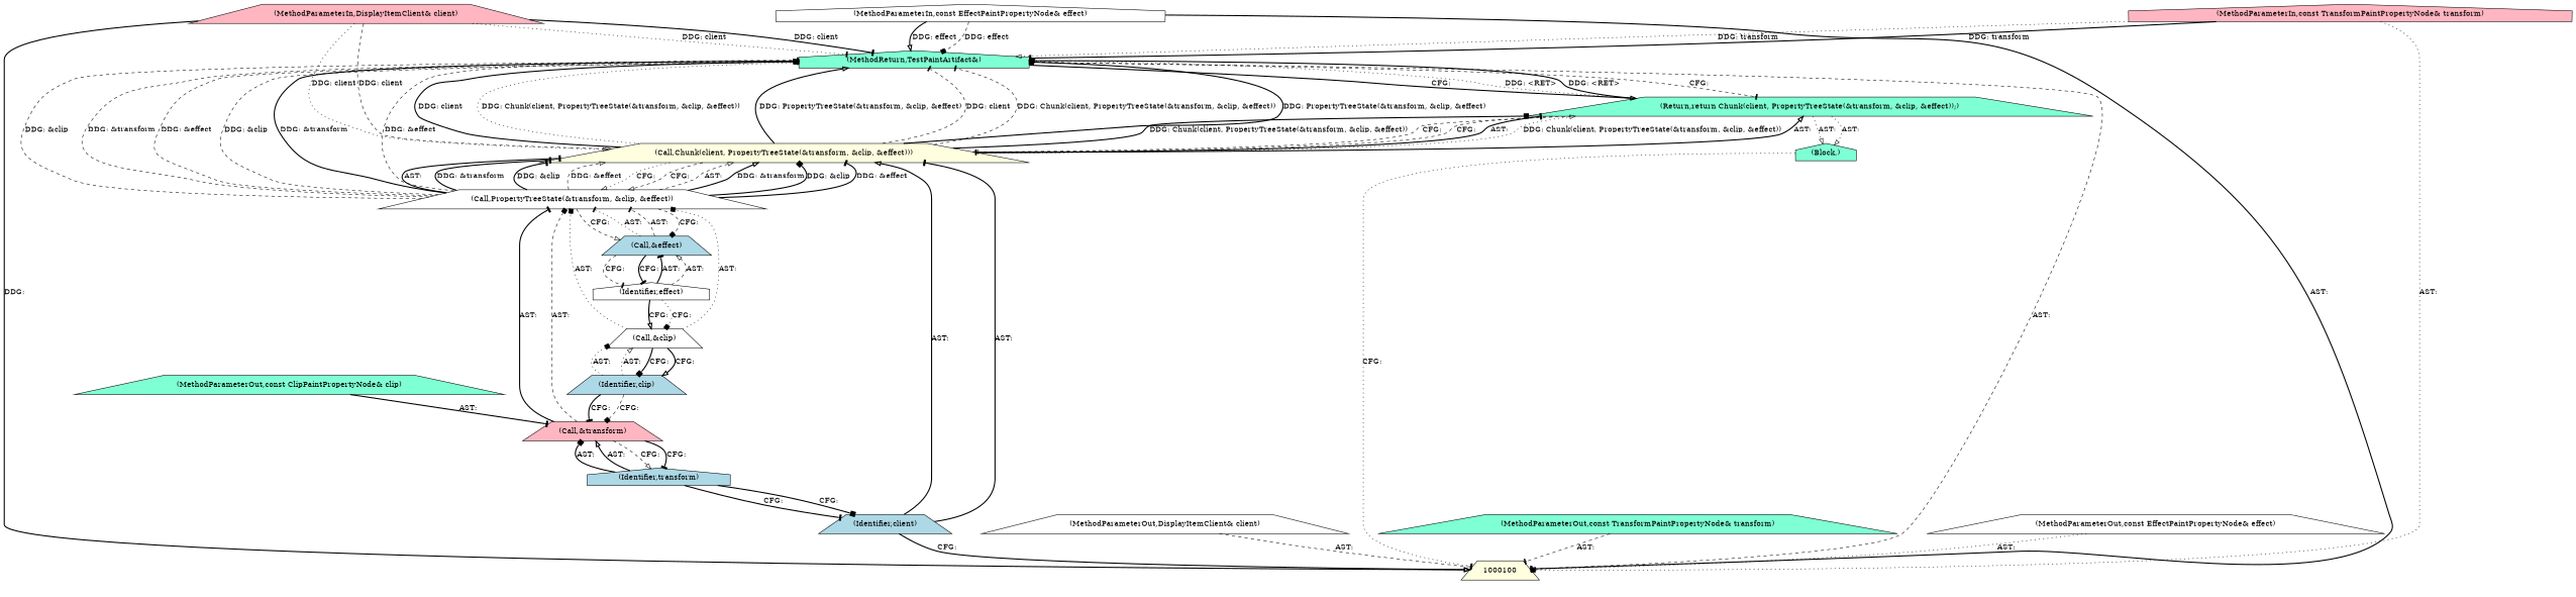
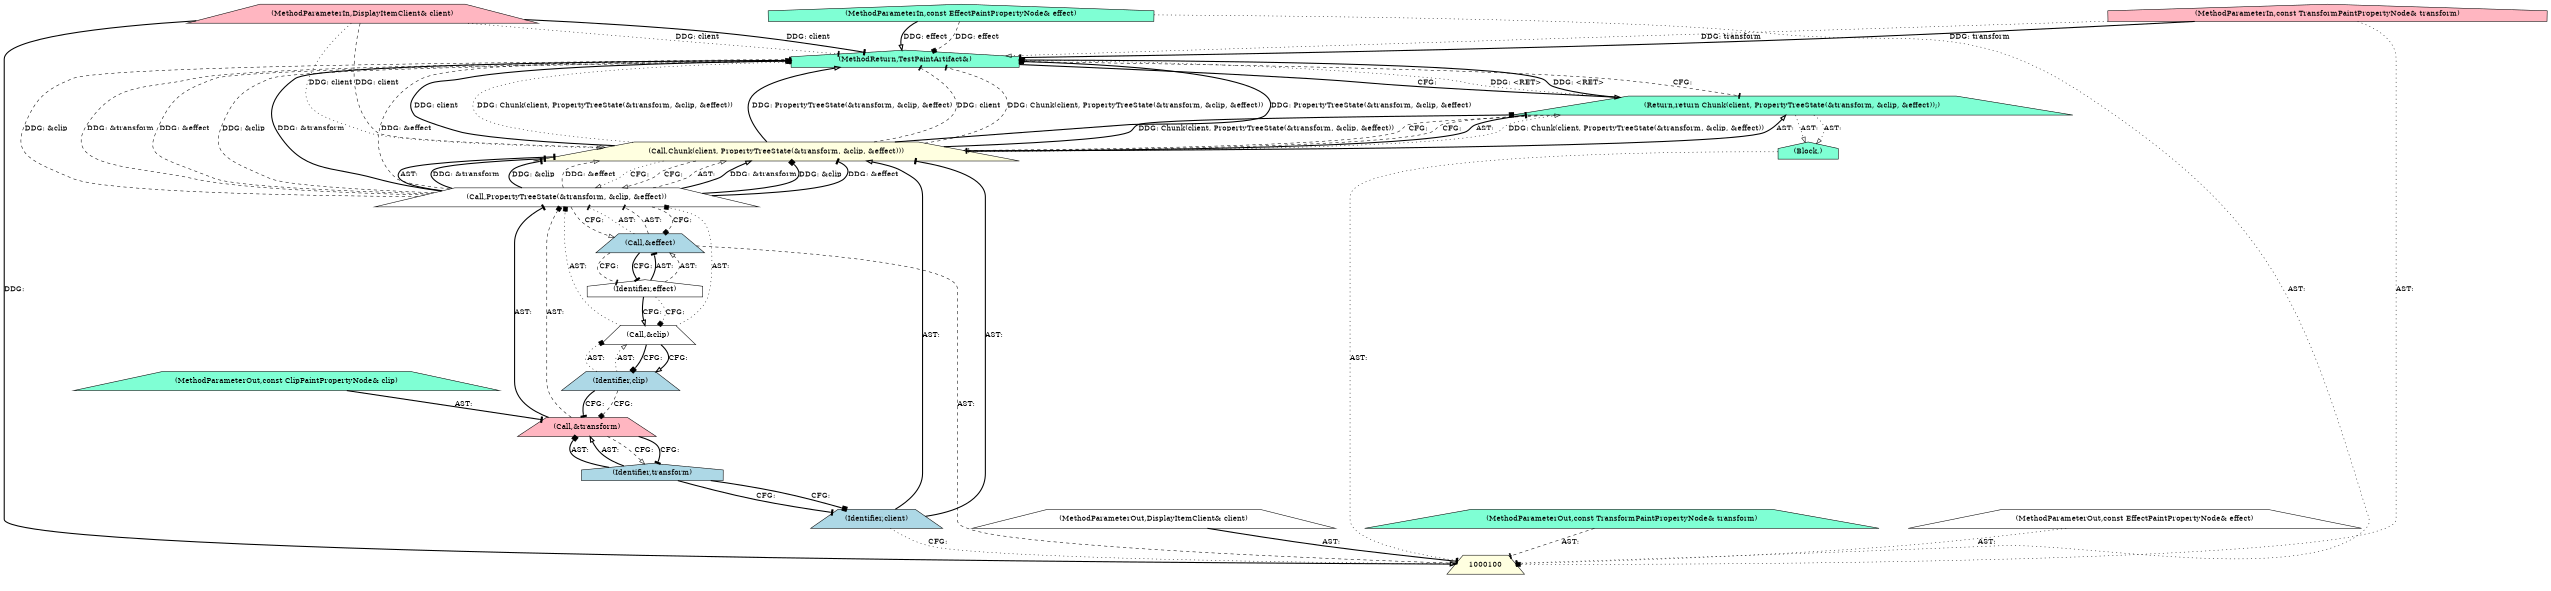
  digraph {
    node [fillcolor=white shape=trapezium style=filled]
    edge [arrowhead=tee style=bold]
    n1 [fillcolor=aquamarine label="(MethodReturn,TestPaintArtifact&)" shape=house]
    n2 [fillcolor=aquamarine label="(Return,return Chunk(client, PropertyTreeState(&transform, &clip, &effect));)"]
    1000100 [fillcolor=lightyellow]
    n4 [fillcolor=lightyellow label="(Call,Chunk(client, PropertyTreeState(&transform, &clip, &effect)))"]
    n5 [fillcolor=aquamarine label="(Block,)" shape=house]
    n6 [fillcolor=lightpink label="(MethodParameterIn,DisplayItemClient& client)"]
    n7 [label="(Call,PropertyTreeState(&transform, &clip, &effect))"]
    n8 [label="(MethodParameterOut,DisplayItemClient& client)"]
    n9 [fillcolor=lightpink label="(MethodParameterIn,const TransformPaintPropertyNode& transform)" shape=house]
    n10 [fillcolor=aquamarine label="(MethodParameterOut,const TransformPaintPropertyNode& transform)"]
    n11 [fillcolor=aquamarine label="(MethodParameterOut,const ClipPaintPropertyNode& clip)"]
    n12 [fillcolor=lightpink label="(Call,&transform)"]
-   n13 [label="(MethodParameterIn,const EffectPaintPropertyNode& effect)" shape=house]
+   n13 [fillcolor=aquamarine label="(MethodParameterIn,const EffectPaintPropertyNode& effect)" shape=house]
    n14 [label="(MethodParameterOut,const EffectPaintPropertyNode& effect)"]
    n15 [fillcolor=lightblue label="(Identifier,client)"]
    n16 [fillcolor=lightblue label="(Call,&effect)"]
    n17 [label="(Identifier,effect)" shape=house]
    n18 [fillcolor=lightblue label="(Identifier,transform)" shape=house]
    n19 [label="(Call,&clip)"]
    n20 [fillcolor=lightblue label="(Identifier,clip)"]
    n1 -> n2 [label="CFG: " style=dashed]
    n1 -> n2 [arrowhead=onormal label="CFG: "]
-   n1 -> 1000100 [arrowhead=onormal label="AST: " style=dashed]
+   n16 -> 1000100 [arrowhead=onormal label="AST: " style=dashed]
    n2 -> n1 [arrowhead=box label="DDG: <RET>" style=dotted]
    n2 -> n1 [arrowhead=onormal label="DDG: <RET>"]
    n2 -> n4 [arrowhead=onormal label="CFG: " style=dashed]
    n2 -> n4 [label="CFG: " style=dashed]
    n2 -> n5 [arrowhead=onormal label="AST: " style=dotted]
    n2 -> n5 [arrowhead=onormal label="AST: " style=dotted]
    n4 -> n1 [arrowhead=box label="DDG: client"]
    n4 -> n1 [arrowhead=onormal label="DDG: Chunk(client, PropertyTreeState(&transform, &clip, &effect))" style=dotted]
    n4 -> n1 [arrowhead=onormal label="DDG: PropertyTreeState(&transform, &clip, &effect)"]
    n4 -> n1 [label="DDG: client" style=dashed]
    n4 -> n1 [label="DDG: Chunk(client, PropertyTreeState(&transform, &clip, &effect))" style=dashed]
    n4 -> n1 [arrowhead=box label="DDG: PropertyTreeState(&transform, &clip, &effect)"]
    n4 -> n2 [label="AST: "]
    n4 -> n2 [arrowhead=onormal label="DDG: Chunk(client, PropertyTreeState(&transform, &clip, &effect))" style=dotted]
    n4 -> n2 [arrowhead=onormal label="AST: "]
    n4 -> n2 [arrowhead=box label="DDG: Chunk(client, PropertyTreeState(&transform, &clip, &effect))"]
    n4 -> n7 [arrowhead=onormal label="CFG: " style=dotted]
    n4 -> n7 [arrowhead=onormal label="CFG: " style=dashed]
-   n5 -> 1000100 [label="CFG: " style=dotted]
+   n5 -> 1000100 [label="AST: " style=dotted]
    n6 -> n1 [label="DDG: client" style=dotted]
    n6 -> n1 [label="DDG: client"]
    n6 -> 1000100 [arrowhead=onormal label="DDG: "]
    n6 -> n4 [arrowhead=onormal label="DDG: client" style=dashed]
    n6 -> n4 [arrowhead=onormal label="DDG: client" style=dotted]
    n7 -> n1 [arrowhead=box label="DDG: &effect" style=dashed]
    n7 -> n1 [label="DDG: &clip" style=dashed]
    n7 -> n1 [arrowhead=onormal label="DDG: &transform"]
    n7 -> n1 [label="DDG: &effect" style=dashed]
    n7 -> n1 [label="DDG: &clip" style=dashed]
    n7 -> n1 [label="DDG: &transform" style=dashed]
    n7 -> n4 [arrowhead=onormal label="AST: " style=dashed]
    n7 -> n4 [arrowhead=onormal label="DDG: &transform"]
    n7 -> n4 [arrowhead=box label="DDG: &clip"]
    n7 -> n4 [label="DDG: &effect"]
    n7 -> n4 [label="AST: "]
    n7 -> n4 [label="DDG: &transform"]
    n7 -> n4 [label="DDG: &clip"]
    n7 -> n4 [arrowhead=onormal label="DDG: &effect" style=dashed]
    n7 -> n16 [arrowhead=box label="CFG: " style=dashed]
    n7 -> n16 [arrowhead=onormal label="CFG: " style=dashed]
-   n8 -> 1000100 [label="AST: " style=dashed]
+   n8 -> 1000100 [label="AST: "]
    n9 -> n1 [arrowhead=onormal label="DDG: transform" style=dotted]
    n9 -> n1 [label="DDG: transform"]
    n9 -> 1000100 [arrowhead=box label="AST: " style=dotted]
    n10 -> 1000100 [label="AST: " style=dashed]
    n11 -> n12 [label="AST: "]
    n12 -> n7 [label="AST: "]
    n12 -> n7 [arrowhead=box label="AST: " style=dashed]
    n12 -> n18 [arrowhead=onormal label="CFG: " style=dashed]
    n12 -> n18 [label="CFG: "]
    n13 -> n1 [arrowhead=box label="DDG: effect" style=dashed]
    n13 -> n1 [arrowhead=onormal label="DDG: effect"]
-   n13 -> 1000100 [label="AST: "]
+   n13 -> 1000100 [label="AST: " style=dotted]
    n14 -> 1000100 [label="AST: " style=dotted]
-   n15 -> 1000100 [arrowhead=onormal label="CFG: "]
+   n15 -> 1000100 [arrowhead=onormal label="CFG: " style=dotted]
    n15 -> n4 [arrowhead=onormal label="AST: "]
    n15 -> n4 [label="AST: "]
    n16 -> n7 [label="AST: " style=dotted]
    n16 -> n7 [label="AST: " style=dashed]
    n16 -> n17 [label="CFG: " style=dashed]
    n16 -> n17 [label="CFG: "]
    n17 -> n16 [label="AST: "]
    n17 -> n16 [arrowhead=onormal label="AST: " style=dashed]
    n17 -> n19 [arrowhead=onormal label="CFG: "]
    n17 -> n19 [arrowhead=box label="CFG: " style=dotted]
    n18 -> n12 [arrowhead=box label="AST: "]
    n18 -> n12 [arrowhead=onormal label="AST: "]
    n18 -> n15 [label="CFG: "]
    n18 -> n15 [arrowhead=box label="CFG: "]
    n19 -> n7 [arrowhead=box label="AST: " style=dotted]
    n19 -> n7 [arrowhead=box label="AST: " style=dotted]
    n19 -> n20 [arrowhead=box label="CFG: "]
    n19 -> n20 [arrowhead=onormal label="CFG: "]
    n20 -> n12 [arrowhead=box label="CFG: " style=dashed]
    n20 -> n12 [label="CFG: "]
    n20 -> n19 [arrowhead=box label="AST: " style=dotted]
    n20 -> n19 [arrowhead=onormal label="AST: " style=dotted]
  }
